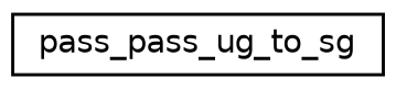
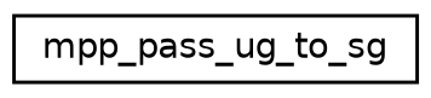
  digraph {
    rankdir=LR
-   n1 [color=black fillcolor=white fontname=Helvetica fontsize=10 height=0.2 label=pass_pass_ug_to_sg shape=record style=filled width=0.4]
+   n1 [color=black fillcolor=white fontname=Helvetica fontsize=10 height=0.2 label=mpp_pass_ug_to_sg shape=record style=filled width=0.4]
  }
